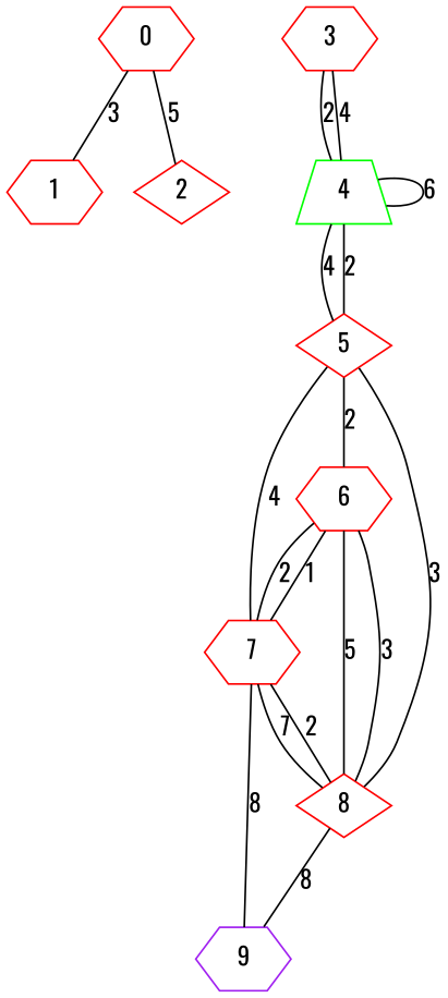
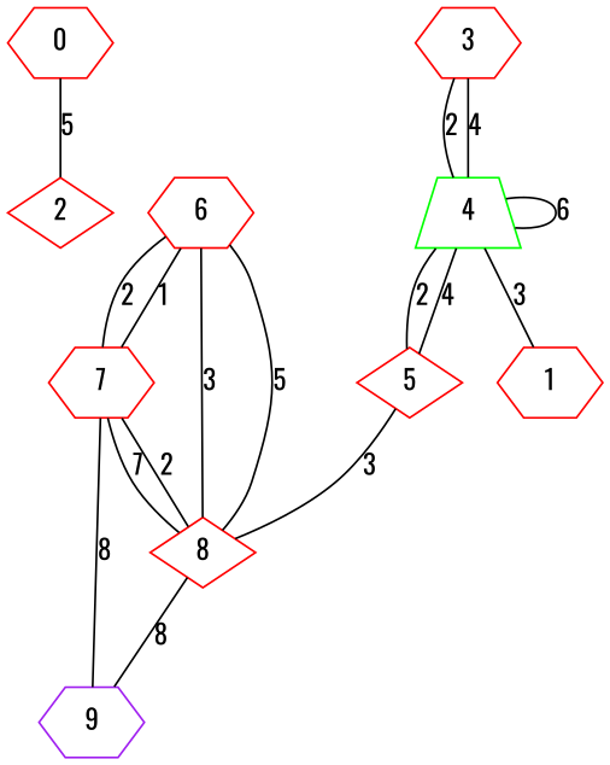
  graph {
    fontname=Oswald
    node [color=red fontname=Oswald shape=hexagon weight=1]
    edge [fontname=Oswald]
    0
    1
    2 [shape=diamond]
    4 [color=green shape=trapezium weight=2]
    3
    5 [shape=diamond]
    6
    7
    8 [shape=diamond]
    9 [color=purple weight=4]
-   0 -- 1 [label=3]
+   4 -- 1 [label=3]
    0 -- 2 [label=5]
    4 -- 4 [label=6]
    4 -- 5 [label=4]
    4 -- 5 [label=2]
    3 -- 4 [label=2]
    3 -- 4 [label=4]
-   5 -- 6 [label=2]
-   5 -- 7 [label=4]
    5 -- 8 [label=3]
    6 -- 7 [label=2]
    6 -- 7 [label=1]
    6 -- 8 [label=5]
    6 -- 8 [label=3]
    7 -- 8 [label=7]
    7 -- 8 [label=2]
    7 -- 9 [label=8]
    8 -- 9 [label=8]
  }
